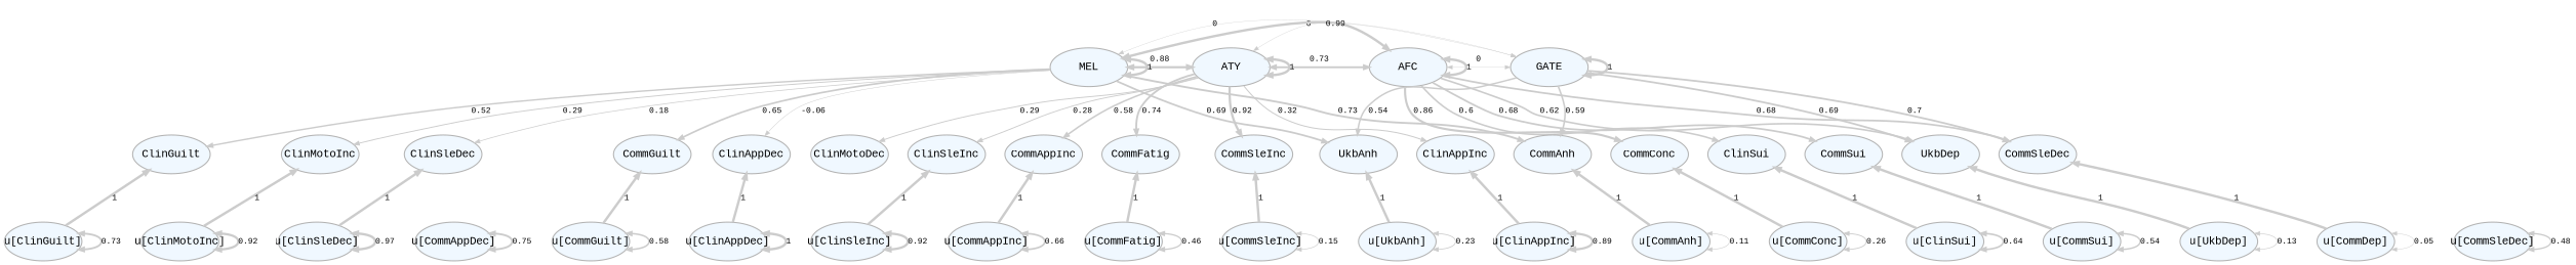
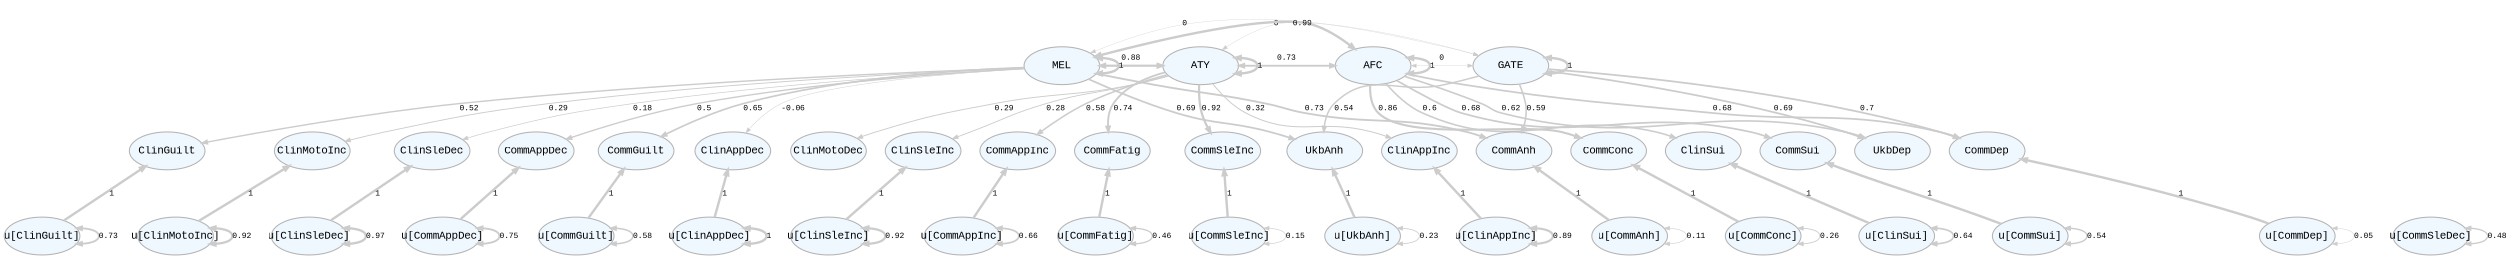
  digraph {
    bgcolor=white
    fontname="Liberation Mono"
    rankdir=TB
    node [color=gray70 fillcolor=aliceblue fixedsize=true fontcolor=black fontname="Liberation Mono" fontsize=10 shape=oval style=filled]
    edge [arrowsize=0.5 color=gray80 dir=forward fontname="Liberation Mono" fontsize=8 penwidth=2.3]
    n1 [label=AFC width=1]
    n2 [label=ATY width=1]
    n3 [label=GATE width=1]
    n4 [label=MEL width=1]
    n5 [label=ClinSui width=1]
    n6 [label=CommConc width=1]
-   n7 [label=CommSleDec width=1]
+   n7 [label=CommDep width=1]
    n8 [label=CommSui width=1]
    n9 [label=UkbDep width=1]
    n10 [label=ClinAppInc width=1]
    n11 [label=ClinMotoDec width=1]
    n12 [label=ClinSleInc width=1]
    n13 [label=CommAppInc width=1]
    n14 [label=CommFatig width=1]
    n15 [label=CommSleInc width=1]
    n16 [label=CommAnh width=1]
    n17 [label=UkbAnh width=1]
    n18 [label=ClinAppDec width=1]
    n19 [label=ClinGuilt width=1]
    n20 [label=ClinMotoInc width=1]
    n21 [label=ClinSleDec width=1]
+   n22 [label=CommAppDec width=1]
    n23 [label=CommGuilt width=1]
    n24 [label="u[ClinAppDec]" width=1]
    n25 [label="u[ClinAppInc]" width=1]
    n26 [label="u[ClinGuilt]" width=1]
    n27 [label="u[ClinMotoInc]" width=1]
    n28 [label="u[ClinSleDec]" width=1]
    n29 [label="u[ClinSleInc]" width=1]
    n30 [label="u[ClinSui]" width=1]
    n31 [label="u[CommAnh]" width=1]
    n32 [label="u[CommAppDec]" width=1]
    n33 [label="u[CommAppInc]" width=1]
    n34 [label="u[CommConc]" width=1]
    n35 [label="u[CommDep]" width=1]
    n36 [label="u[CommFatig]" width=1]
    n37 [label="u[CommGuilt]" width=1]
    n38 [label="u[CommSleDec]" width=1]
    n39 [label="u[CommSleInc]" width=1]
    n40 [label="u[CommSui]" width=1]
    n41 [label="u[UkbAnh]" width=1]
-   n42 [label="u[UkbDep]" width=1]
    subgraph sub_1 {
      rank=min
      n1
      n2
      n3
      n4
    }
    subgraph sub_2 {
      rank=same
      n5
      n6
      n7
      n8
      n9
      n10
      n11
      n12
      n13
      n14
      n15
      n16
      n17
      n18
      n19
      n20
      n21
+     n22
      n23
    }
    subgraph sub_3 {
      rank=max
      n24
      n25
      n26
      n27
      n28
      n29
      n30
      n31
      n32
      n33
      n34
      n35
      n36
      n37
      n38
      n39
      n40
      n41
-     n42
    }
    n1 -> n1 [dir=both label=1]
    n1 -> n3 [dir=both label=0 penwidth=0.3]
    n1 -> n5 [label=0.6 penwidth=1.49480122118956]
    n1 -> n6 [label=0.86 penwidth=2.01706572627955]
    n1 -> n7 [label=0.68 penwidth=1.65403064670341]
    n1 -> n8 [label=0.68 penwidth=1.65478180610649]
    n1 -> n9 [label=0.62 penwidth=1.54817561877252]
    n2 -> n1 [dir=both label=0.73 penwidth=1.76850646700824]
    n2 -> n2 [dir=both label=1]
    n2 -> n3 [dir=both label=0 penwidth=0.3]
    n2 -> n10 [label=0.32 penwidth=0.949301560316074]
    n2 -> n11 [label=0.29 penwidth=0.881756445456866]
    n2 -> n12 [label=0.28 penwidth=0.854885290698896]
    n2 -> n13 [label=0.58 penwidth=1.46851067676517]
    n2 -> n14 [label=0.74 penwidth=1.77479285557551]
    n2 -> n15 [label=0.92 penwidth=2.14892990108041]
    n3 -> n3 [dir=both label=1]
    n3 -> n7 [label=0.7 penwidth=1.70029095170543]
    n3 -> n9 [label=0.69 penwidth=1.68205641231103]
    n3 -> n16 [label=0.59 penwidth=1.48017230575014]
    n3 -> n17 [label=0.54 penwidth=1.38646447525627]
    n4 -> n1 [dir=both label=0.99 penwidth=2.27999808051212]
    n4 -> n2 [dir=both label=0.88 penwidth=2.06666494817762]
    n4 -> n3 [dir=both label=0 penwidth=0.3]
    n4 -> n4 [dir=both label=1]
    n4 -> n16 [label=0.73 penwidth=1.76716224087639]
    n4 -> n17 [label=0.69 penwidth=1.67787103476806]
    n4 -> n18 [label=-0.06 penwidth=0.42865316239811]
    n4 -> n19 [label=0.52 penwidth=1.33874855511354]
    n4 -> n20 [label=0.29 penwidth=0.874797565411559]
    n4 -> n21 [label=0.18 penwidth=0.660720250365606]
+   n4 -> n22 [label=0.5 penwidth=1.29300432241668]
    n4 -> n23 [label=0.65 penwidth=1.59329492930117]
    n24 -> n18 [label=1]
    n24 -> n24 [dir=both label=1 penwidth=2.29172401072114]
    n25 -> n10 [label=1]
    n25 -> n25 [dir=both label=0.89 penwidth=2.08920372318489]
    n26 -> n19 [label=1]
    n26 -> n26 [dir=both label=0.73 penwidth=1.76030429454884]
    n27 -> n20 [label=1]
    n27 -> n27 [dir=both label=0.92 penwidth=2.13477387423598]
    n28 -> n21 [label=1]
    n28 -> n28 [dir=both label=0.97 penwidth=2.23493180829132]
    n29 -> n12 [label=1]
    n29 -> n29 [dir=both label=0.92 penwidth=2.14605209533158]
    n30 -> n5 [label=1]
    n30 -> n30 [dir=both label=0.64 penwidth=1.58615536116694]
    n31 -> n16 [label=1]
    n31 -> n31 [dir=both label=0.11 penwidth=0.527313328748667]
+   n32 -> n22 [label=1]
    n32 -> n32 [dir=both label=0.75 penwidth=1.80696897404686]
    n33 -> n13 [label=1]
    n33 -> n33 [dir=both label=0.66 penwidth=1.61729094008392]
    n34 -> n6 [label=1]
    n34 -> n34 [dir=both label=0.26 penwidth=0.825831928016751]
    n35 -> n7 [label=1]
    n35 -> n35 [dir=both label=0.05 penwidth=0.40289258163015]
    n36 -> n14 [label=1]
    n36 -> n36 [dir=both label=0.46 penwidth=1.21249341135658]
    n37 -> n23 [label=1]
    n37 -> n37 [dir=both label=0.58 penwidth=1.46369337111265]
    n38 -> n38 [dir=both label=0.48 penwidth=1.25640471910011]
    n39 -> n15 [label=1]
    n39 -> n39 [dir=both label=0.15 penwidth=0.590729758864804]
    n40 -> n8 [label=1]
    n40 -> n40 [dir=both label=0.54 penwidth=1.38227700655775]
    n41 -> n17 [label=1]
    n41 -> n41 [dir=both label=0.23 penwidth=0.760531933936678]
-   n42 -> n9 [label=1]
-   n42 -> n42 [dir=both label=0.13 penwidth=0.5659883705396]
  }
